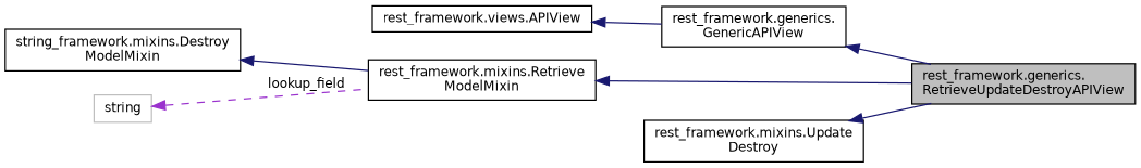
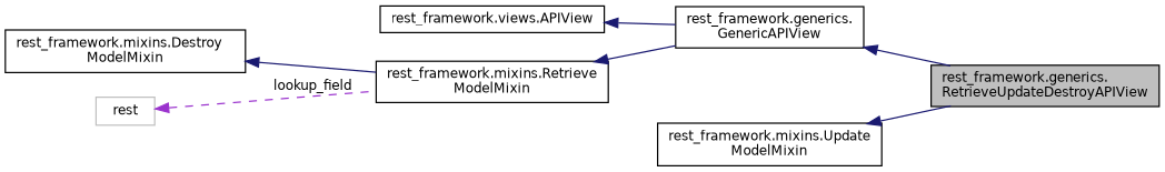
  digraph {
    rankdir=LR
    node [color=black fillcolor=white fontname=Helvetica fontsize=10 shape=record style=filled]
    edge [color=midnightblue dir=back fontname=Helvetica fontsize=10 labelfontname=Helvetica labelfontsize=10 style=solid]
    n1 [fillcolor=grey75 fontcolor=black height=0.2 label="rest_framework.generics.\lRetrieveUpdateDestroyAPIView" width=0.4]
    n2 [height=0.2 label="rest_framework.mixins.Retrieve\lModelMixin" width=0.4]
-   n3 [height=0.2 label="rest_framework.mixins.Update\lDestroy" width=0.4]
-   n4 [height=0.2 label="string_framework.mixins.Destroy\lModelMixin" width=0.4]
+   n3 [height=0.2 label="rest_framework.mixins.Update\lModelMixin" width=0.4]
+   n4 [height=0.2 label="rest_framework.mixins.Destroy\lModelMixin" width=0.4]
    n5 [height=0.2 label="rest_framework.generics.\lGenericAPIView" width=0.4]
    n6 [height=0.2 label="rest_framework.views.APIView" width=0.4]
-   n7 [color=grey75 height=0.2 label=string width=0.4]
-   n2 -> n1
+   n7 [color=grey75 height=0.2 label=rest width=0.4]
+   n2 -> n5
    n3 -> n1
    n4 -> n2
    n5 -> n1
    n6 -> n5
    n7 -> n2 [color=darkorchid3 label=" lookup_field" style=dashed]
  }
